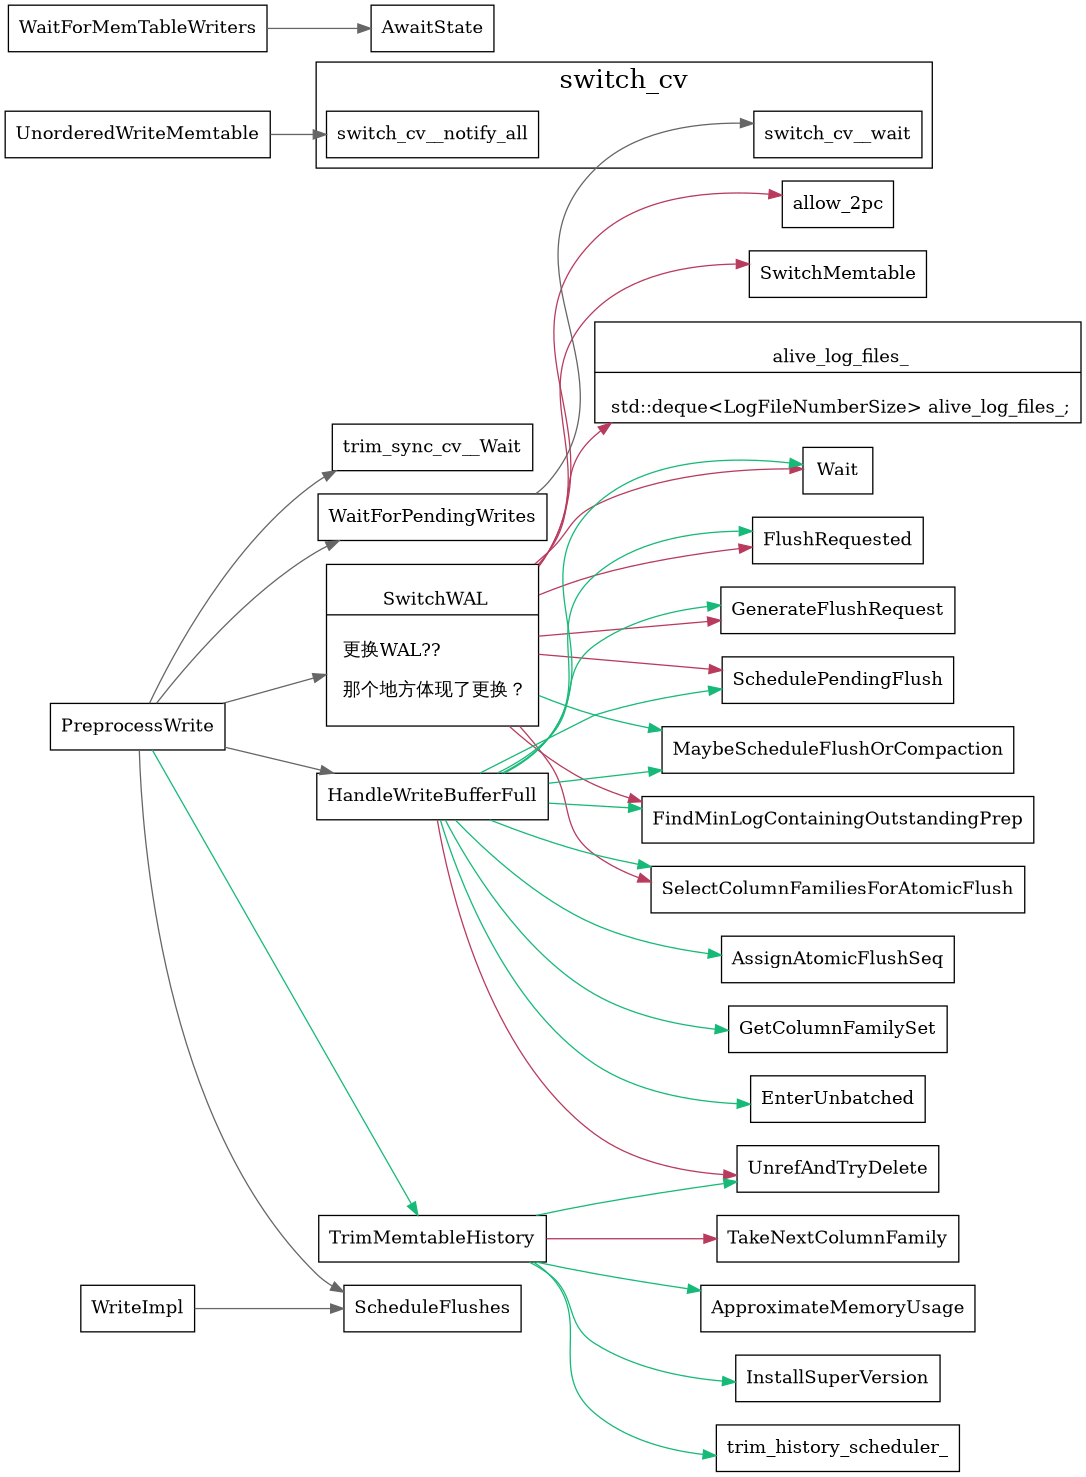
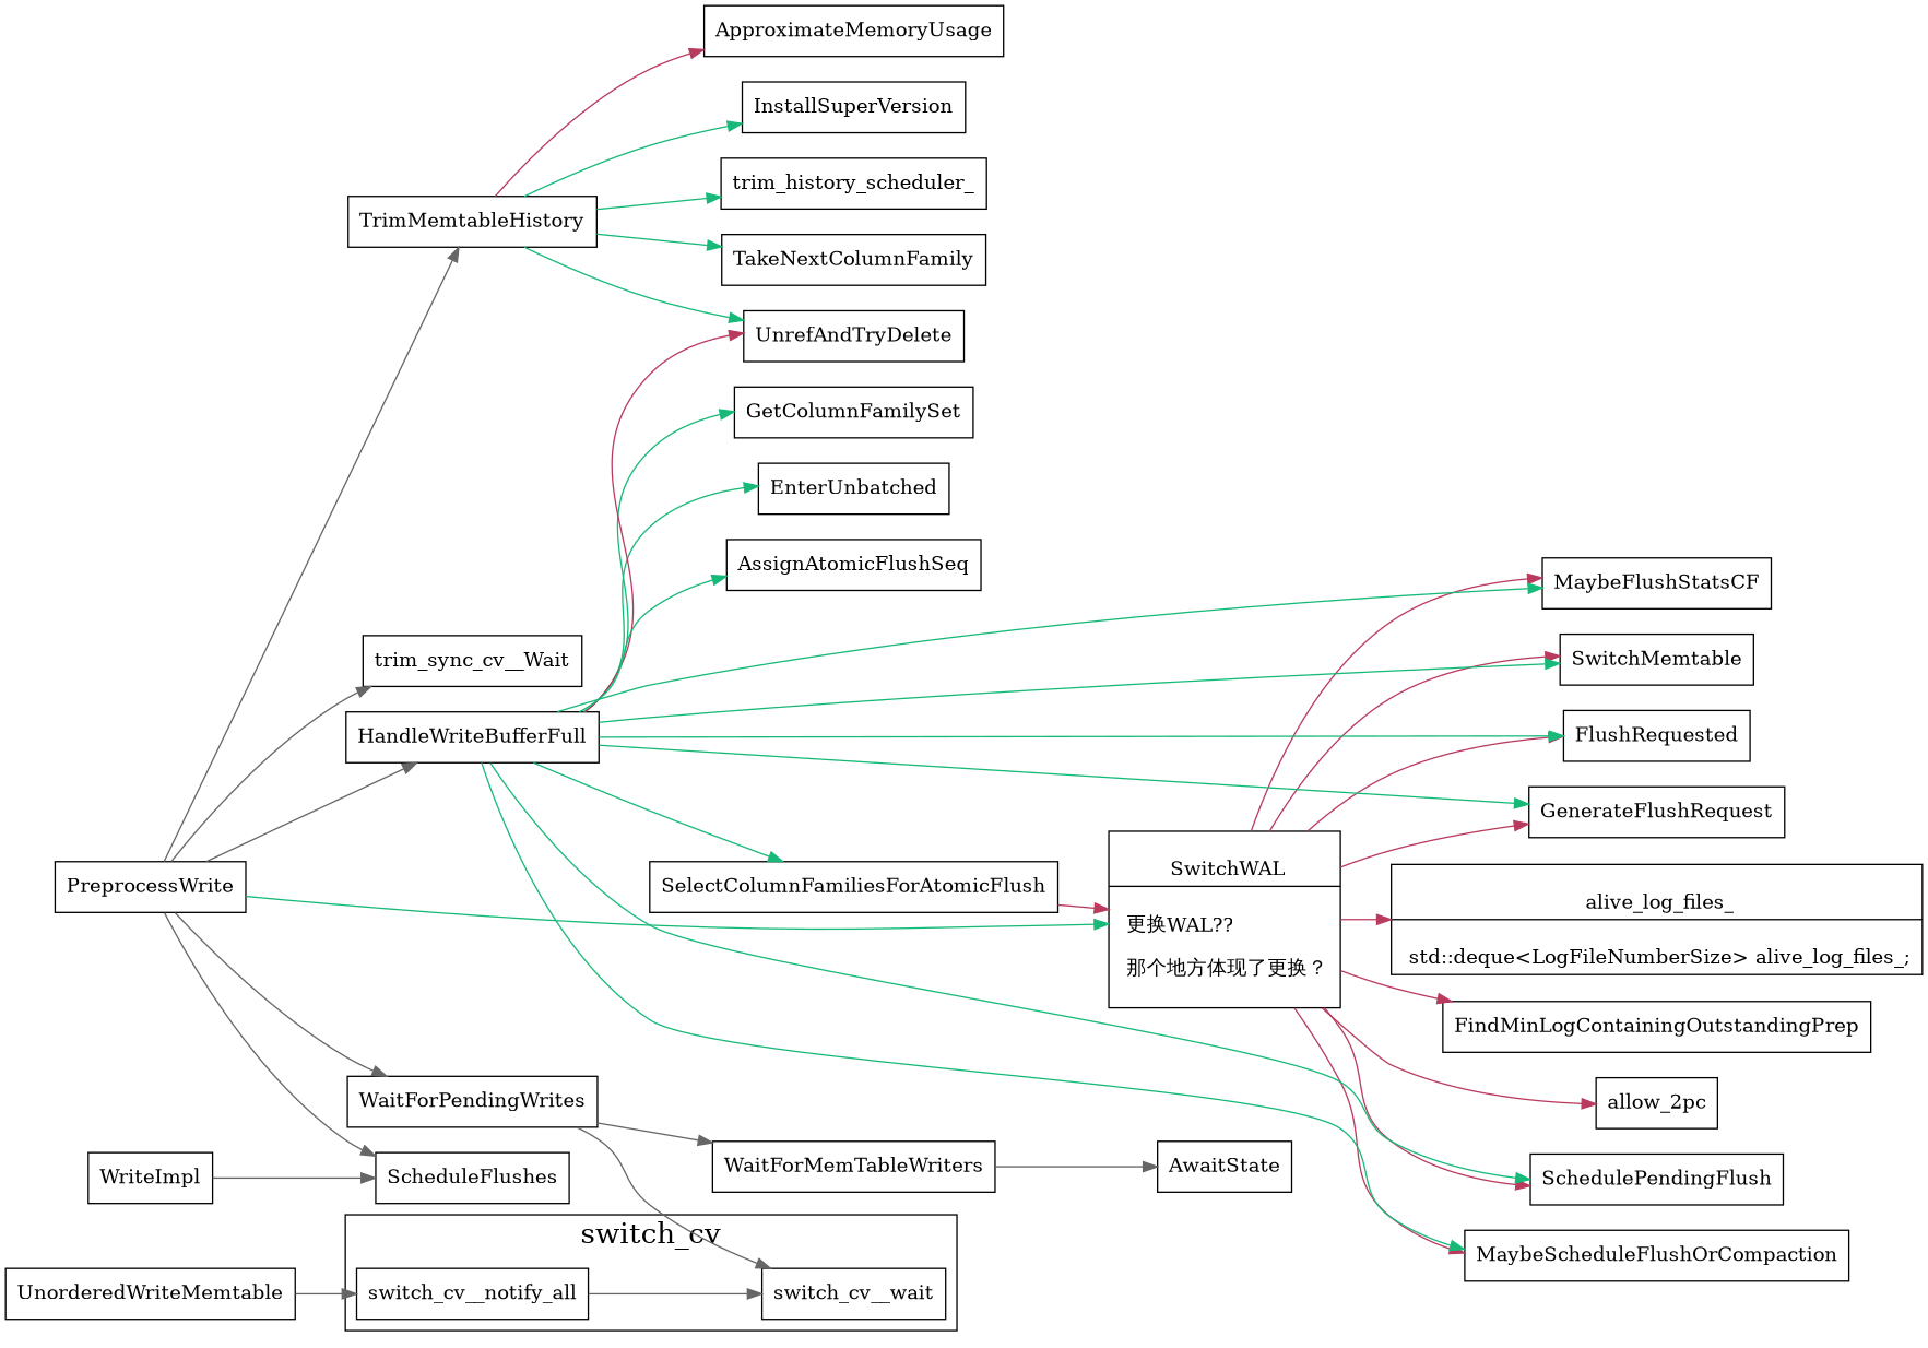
  digraph {
    newrank=true
    rankdir=LR
    node [shape=box]
    edge [color="#17b978"]
    switch_cv__notify_all
    switch_cv__wait
    n3 [label="{{\n      SwitchWAL|\n      更换WAL??\l\n      那个地方体现了更换？\l\n    }}" shape=record]
    n4 [label="{{\n      alive_log_files_|\n        std::deque\<LogFileNumberSize\> alive_log_files_;\n    }}" shape=record]
    FindMinLogContainingOutstandingPrep
    allow_2pc
    SelectColumnFamiliesForAtomicFlush
-   MaybeFlushStatsCF [label=Wait]
+   MaybeFlushStatsCF
    SwitchMemtable
    FlushRequested
    GenerateFlushRequest
    SchedulePendingFlush
    MaybeScheduleFlushOrCompaction
    PreprocessWrite
    WaitForPendingWrites
    HandleWriteBufferFull
    TrimMemtableHistory
    ScheduleFlushes
    n19 [label=trim_sync_cv__Wait]
    WaitForMemTableWriters
    GetColumnFamilySet
    EnterUnbatched
    UnrefAndTryDelete
    AssignAtomicFlushSeq
    trim_history_scheduler_
    TakeNextColumnFamily
    ApproximateMemoryUsage
    InstallSuperVersion
    AwaitState
    WriteImpl
    UnorderedWriteMemtable
    subgraph cluster_1 {
      fontsize=20
      label=switch_cv
      switch_cv__notify_all
      switch_cv__wait
    }
+   switch_cv__notify_all -> switch_cv__wait [color=gray40]
    n3 -> n4 [color="#b83b5e"]
    n3 -> FindMinLogContainingOutstandingPrep [color="#b83b5e"]
    n3 -> allow_2pc [color="#b83b5e"]
-   n3 -> SelectColumnFamiliesForAtomicFlush [color="#b83b5e"]
+   SelectColumnFamiliesForAtomicFlush -> n3 [color="#b83b5e"]
    n3 -> MaybeFlushStatsCF [color="#b83b5e"]
    n3 -> SwitchMemtable [color="#b83b5e"]
    n3 -> FlushRequested [color="#b83b5e"]
    n3 -> GenerateFlushRequest [color="#b83b5e"]
    n3 -> SchedulePendingFlush [color="#b83b5e"]
-   n3 -> MaybeScheduleFlushOrCompaction
-   PreprocessWrite -> n3 [color=gray40]
+   n3 -> MaybeScheduleFlushOrCompaction [color="#b83b5e"]
+   PreprocessWrite -> n3
    PreprocessWrite -> WaitForPendingWrites [color=gray40]
    PreprocessWrite -> HandleWriteBufferFull [color=gray40]
-   PreprocessWrite -> TrimMemtableHistory
+   PreprocessWrite -> TrimMemtableHistory [color=gray40]
    PreprocessWrite -> ScheduleFlushes [color=gray40]
    PreprocessWrite -> n19 [color=gray40]
    WaitForPendingWrites -> switch_cv__wait [color=gray40]
+   WaitForPendingWrites -> WaitForMemTableWriters [color=gray40]
    HandleWriteBufferFull -> SelectColumnFamiliesForAtomicFlush
    HandleWriteBufferFull -> MaybeFlushStatsCF
-   HandleWriteBufferFull -> FindMinLogContainingOutstandingPrep
+   HandleWriteBufferFull -> SwitchMemtable
    HandleWriteBufferFull -> FlushRequested
    HandleWriteBufferFull -> GenerateFlushRequest
    HandleWriteBufferFull -> SchedulePendingFlush
    HandleWriteBufferFull -> MaybeScheduleFlushOrCompaction
    HandleWriteBufferFull -> GetColumnFamilySet
    HandleWriteBufferFull -> EnterUnbatched
    HandleWriteBufferFull -> UnrefAndTryDelete [color="#b83b5e"]
    HandleWriteBufferFull -> AssignAtomicFlushSeq
    TrimMemtableHistory -> UnrefAndTryDelete
    TrimMemtableHistory -> trim_history_scheduler_
-   TrimMemtableHistory -> TakeNextColumnFamily [color="#b83b5e"]
-   TrimMemtableHistory -> ApproximateMemoryUsage
+   TrimMemtableHistory -> TakeNextColumnFamily
+   TrimMemtableHistory -> ApproximateMemoryUsage [color="#b83b5e"]
    TrimMemtableHistory -> InstallSuperVersion
    WaitForMemTableWriters -> AwaitState [color=gray40]
    WriteImpl -> ScheduleFlushes [color=gray40]
    UnorderedWriteMemtable -> switch_cv__notify_all [color=gray40]
  }
